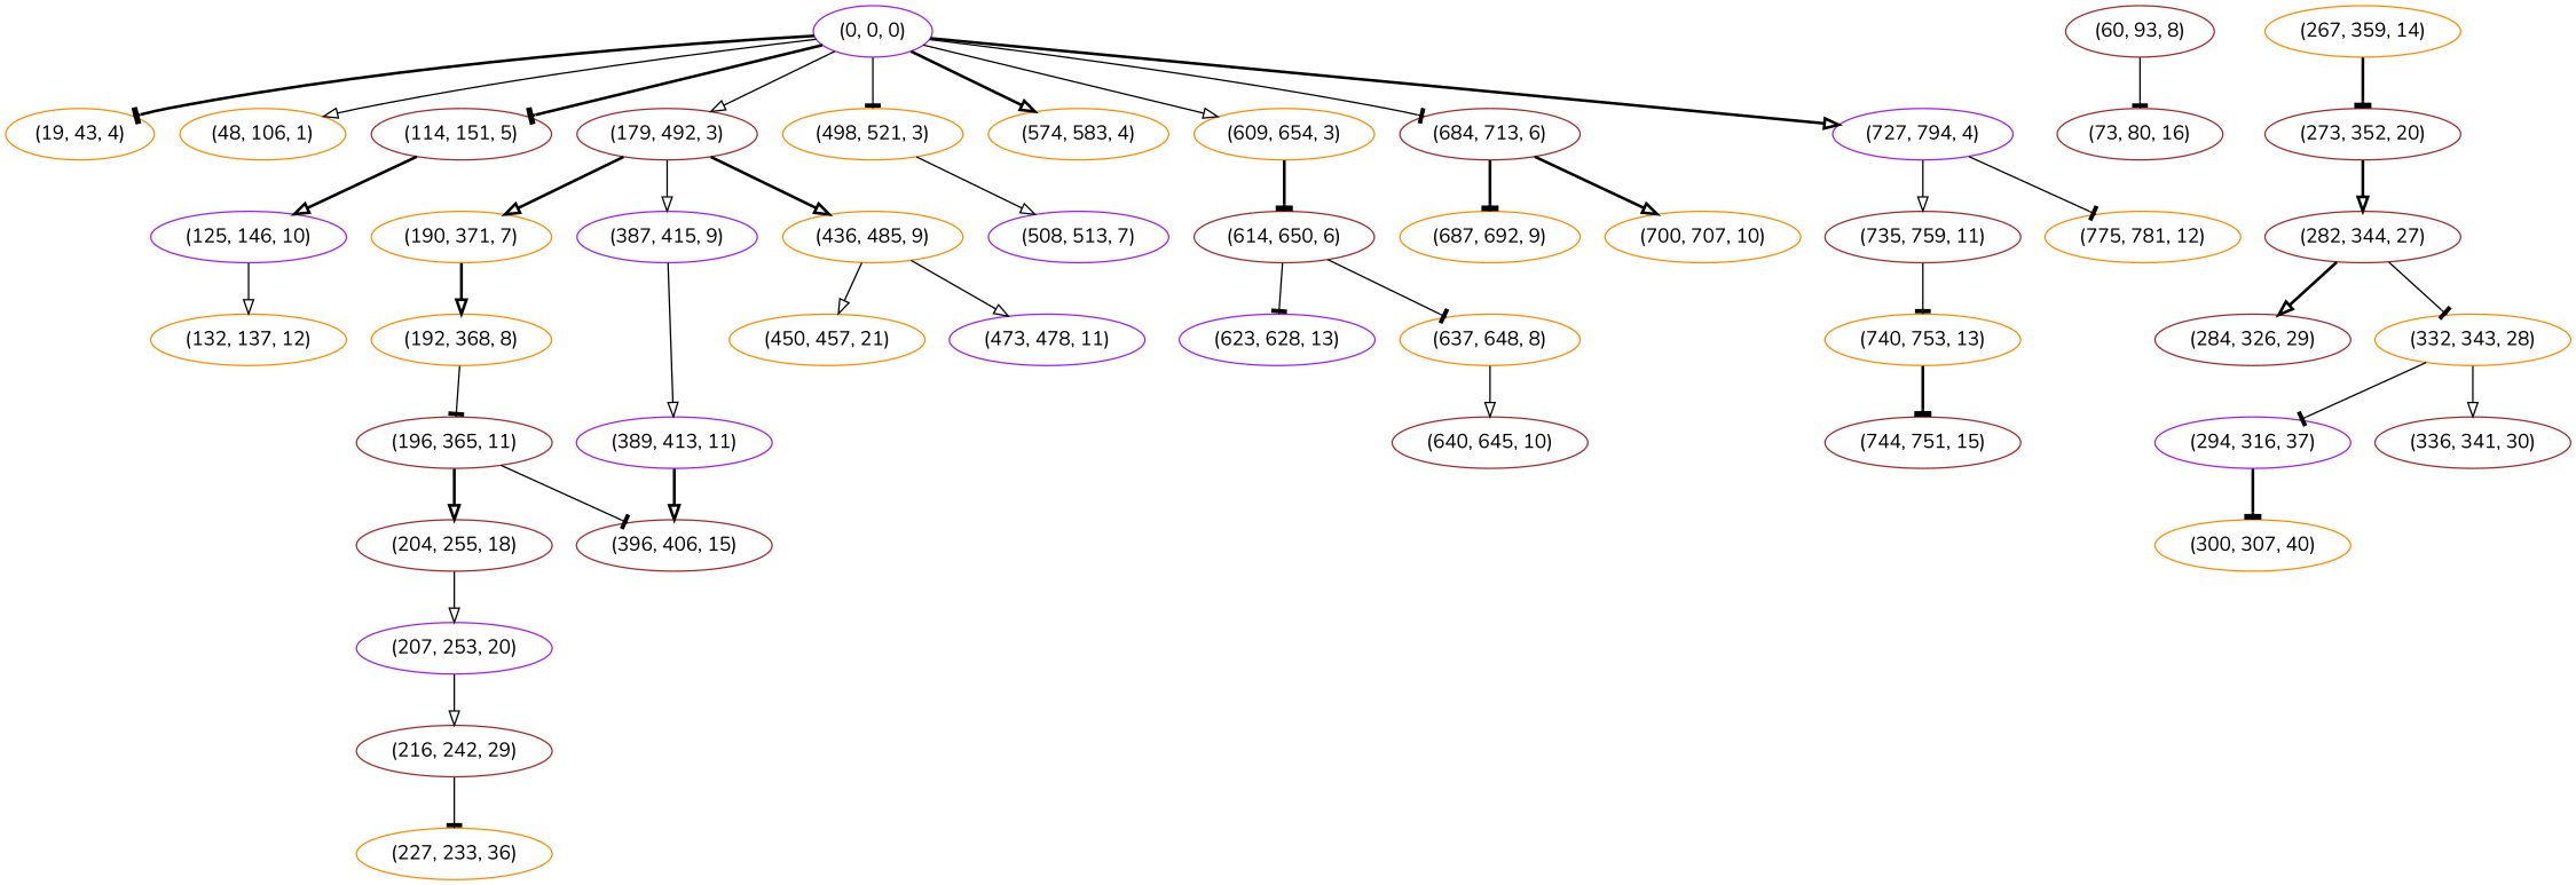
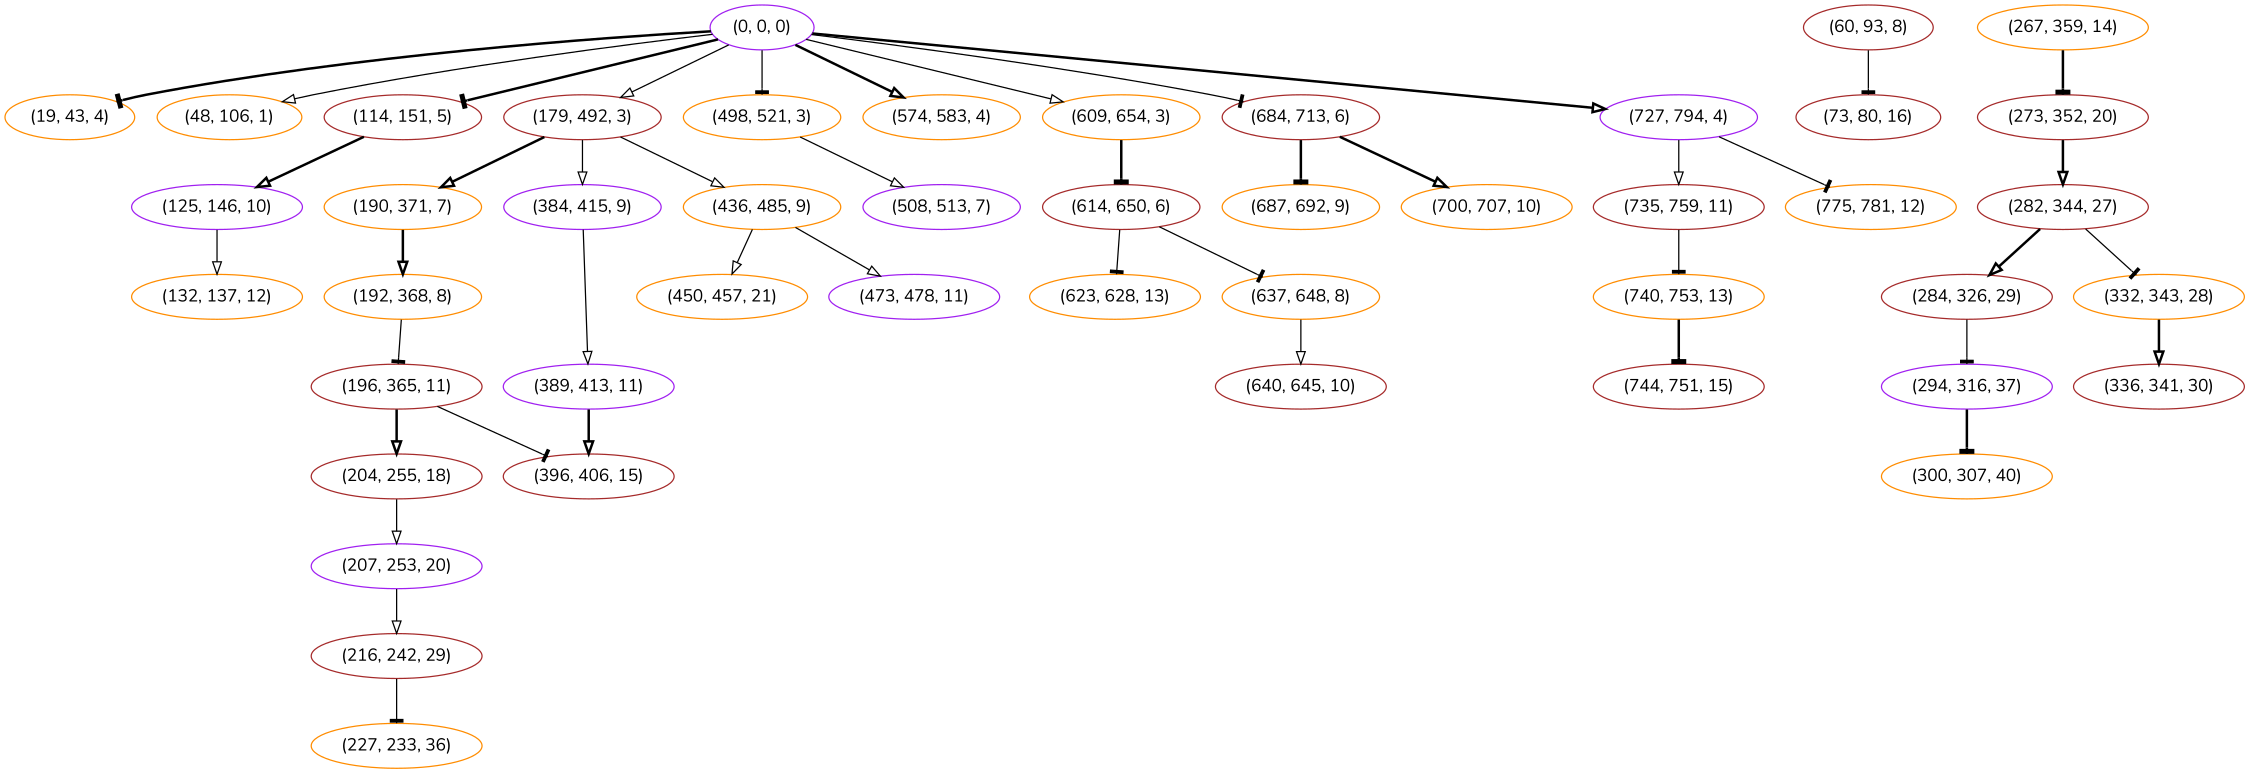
  digraph {
    fontname=Nunito
    node [color=darkorange fontname=Nunito]
    edge [arrowhead=onormal fontname=Nunito style=solid]
    "(0, 0, 0)" [color=purple]
    "(19, 43, 4)"
    "(48, 106, 1)"
    "(114, 151, 5)" [color=brown]
    "(179, 492, 3)" [color=brown]
    "(498, 521, 3)"
    "(574, 583, 4)"
    "(609, 654, 3)"
    "(684, 713, 6)" [color=brown]
    "(727, 794, 4)" [color=purple]
    "(125, 146, 10)" [color=purple]
    "(190, 371, 7)"
-   "(384, 415, 9)" [color=purple label="(387, 415, 9)"]
+   "(384, 415, 9)" [color=purple]
    "(436, 485, 9)"
    "(508, 513, 7)" [color=purple]
    "(614, 650, 6)" [color=brown]
    "(687, 692, 9)"
    "(700, 707, 10)"
    "(735, 759, 11)" [color=brown]
    "(775, 781, 12)"
    "(60, 93, 8)" [color=brown]
    "(73, 80, 16)" [color=brown]
    "(132, 137, 12)"
    "(192, 368, 8)"
    "(389, 413, 11)" [color=purple]
    "(450, 457, 21)"
    "(473, 478, 11)" [color=purple]
    "(196, 365, 11)" [color=brown]
    "(204, 255, 18)" [color=brown]
    "(396, 406, 15)" [color=brown]
    "(207, 253, 20)" [color=purple]
    "(273, 352, 20)" [color=brown]
    "(267, 359, 14)"
    "(216, 242, 29)" [color=brown]
    "(227, 233, 36)"
    "(282, 344, 27)" [color=brown]
    "(284, 326, 29)" [color=brown]
    "(332, 343, 28)"
    "(294, 316, 37)" [color=purple]
    "(336, 341, 30)" [color=brown]
    "(300, 307, 40)"
-   "(623, 628, 13)" [color=purple]
+   "(623, 628, 13)"
    "(637, 648, 8)"
    "(640, 645, 10)" [color=brown]
    "(740, 753, 13)"
    "(744, 751, 15)" [color=brown]
    "(0, 0, 0)" -> "(19, 43, 4)" [arrowhead=tee style=bold]
    "(0, 0, 0)" -> "(48, 106, 1)"
    "(0, 0, 0)" -> "(114, 151, 5)" [arrowhead=tee style=bold]
    "(0, 0, 0)" -> "(179, 492, 3)"
    "(0, 0, 0)" -> "(498, 521, 3)" [arrowhead=tee]
    "(0, 0, 0)" -> "(574, 583, 4)" [style=bold]
    "(0, 0, 0)" -> "(609, 654, 3)"
    "(0, 0, 0)" -> "(684, 713, 6)" [arrowhead=tee]
    "(0, 0, 0)" -> "(727, 794, 4)" [style=bold]
    "(114, 151, 5)" -> "(125, 146, 10)" [style=bold]
    "(179, 492, 3)" -> "(190, 371, 7)" [style=bold]
    "(179, 492, 3)" -> "(384, 415, 9)"
-   "(179, 492, 3)" -> "(436, 485, 9)" [style=bold]
+   "(179, 492, 3)" -> "(436, 485, 9)"
    "(498, 521, 3)" -> "(508, 513, 7)"
    "(609, 654, 3)" -> "(614, 650, 6)" [arrowhead=tee style=bold]
    "(684, 713, 6)" -> "(687, 692, 9)" [arrowhead=tee style=bold]
    "(684, 713, 6)" -> "(700, 707, 10)" [style=bold]
    "(727, 794, 4)" -> "(735, 759, 11)"
    "(727, 794, 4)" -> "(775, 781, 12)" [arrowhead=tee]
    "(125, 146, 10)" -> "(132, 137, 12)"
    "(190, 371, 7)" -> "(192, 368, 8)" [style=bold]
    "(384, 415, 9)" -> "(389, 413, 11)"
    "(436, 485, 9)" -> "(450, 457, 21)"
    "(436, 485, 9)" -> "(473, 478, 11)"
    "(614, 650, 6)" -> "(623, 628, 13)" [arrowhead=tee]
    "(614, 650, 6)" -> "(637, 648, 8)" [arrowhead=tee]
    "(735, 759, 11)" -> "(740, 753, 13)" [arrowhead=tee]
    "(60, 93, 8)" -> "(73, 80, 16)" [arrowhead=tee]
    "(192, 368, 8)" -> "(196, 365, 11)" [arrowhead=tee]
    "(389, 413, 11)" -> "(396, 406, 15)" [style=bold]
    "(196, 365, 11)" -> "(204, 255, 18)" [style=bold]
    "(196, 365, 11)" -> "(396, 406, 15)" [arrowhead=tee]
    "(204, 255, 18)" -> "(207, 253, 20)"
    "(207, 253, 20)" -> "(216, 242, 29)"
    "(273, 352, 20)" -> "(282, 344, 27)" [style=bold]
    "(267, 359, 14)" -> "(273, 352, 20)" [arrowhead=tee style=bold]
    "(216, 242, 29)" -> "(227, 233, 36)" [arrowhead=tee]
    "(282, 344, 27)" -> "(284, 326, 29)" [style=bold]
    "(282, 344, 27)" -> "(332, 343, 28)" [arrowhead=tee]
-   "(332, 343, 28)" -> "(294, 316, 37)" [arrowhead=tee]
-   "(332, 343, 28)" -> "(336, 341, 30)"
+   "(284, 326, 29)" -> "(294, 316, 37)" [arrowhead=tee]
+   "(332, 343, 28)" -> "(336, 341, 30)" [style=bold]
    "(294, 316, 37)" -> "(300, 307, 40)" [arrowhead=tee style=bold]
    "(637, 648, 8)" -> "(640, 645, 10)"
    "(740, 753, 13)" -> "(744, 751, 15)" [arrowhead=tee style=bold]
  }
